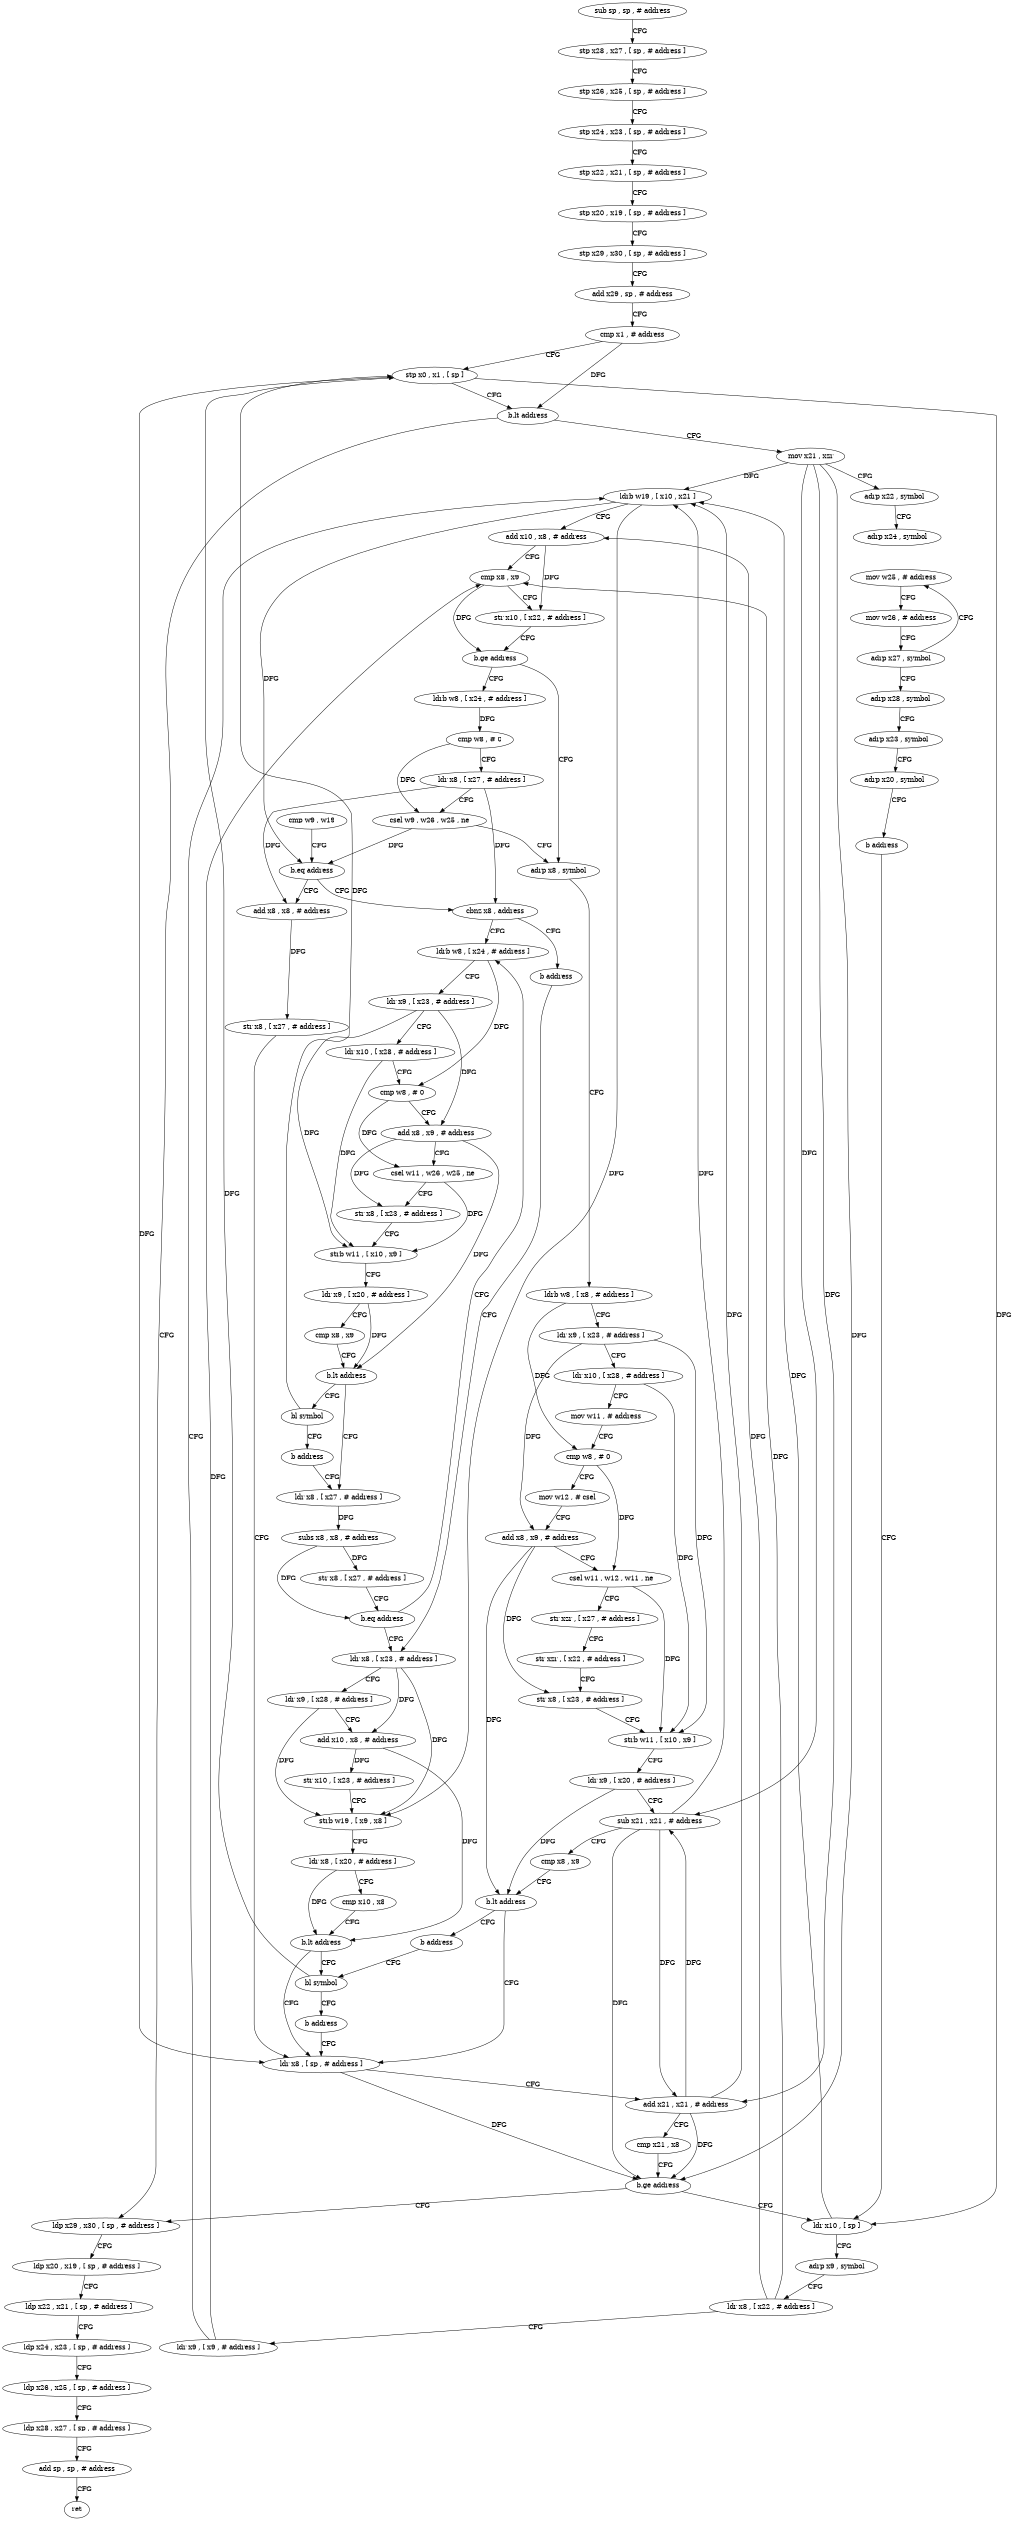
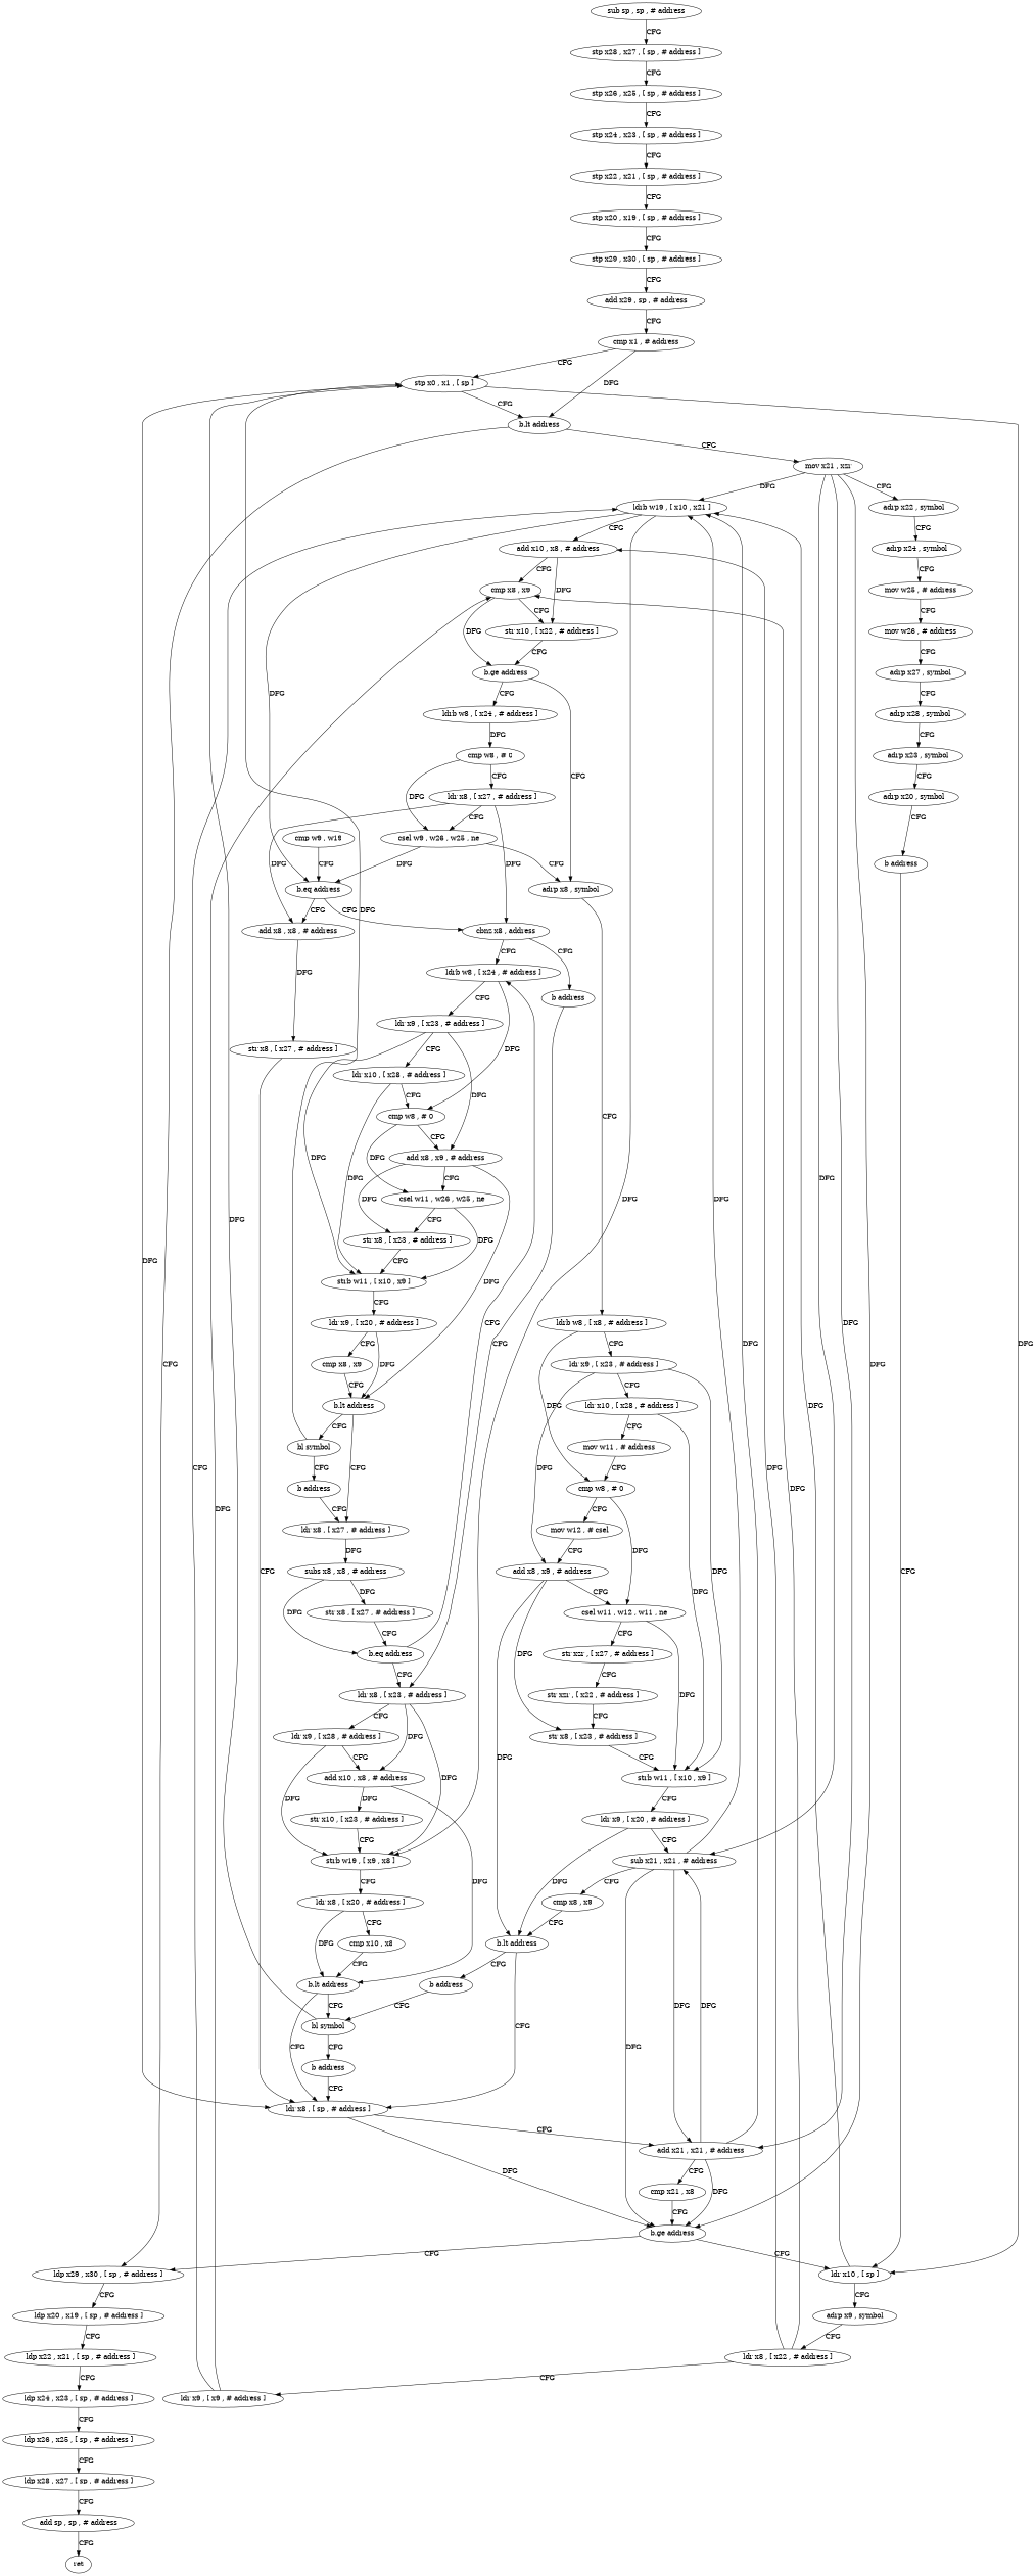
  digraph {
    n1 [label="sub sp , sp , # address"]
    n2 [label="stp x28 , x27 , [ sp , # address ]"]
    n3 [label="stp x26 , x25 , [ sp , # address ]"]
    n4 [label="stp x24 , x23 , [ sp , # address ]"]
    n5 [label="stp x22 , x21 , [ sp , # address ]"]
    n6 [label="stp x20 , x19 , [ sp , # address ]"]
    n7 [label="stp x29 , x30 , [ sp , # address ]"]
    n8 [label="add x29 , sp , # address"]
    n9 [label="cmp x1 , # address"]
    n10 [label="stp x0 , x1 , [ sp ]"]
    n11 [label="b.lt address"]
    n12 [label="ldr x10 , [ sp ]"]
    n13 [label="ldr x8 , [ sp , # address ]"]
    n14 [label="ldp x29 , x30 , [ sp , # address ]"]
    n15 [label="mov x21 , xzr"]
    n16 [label="ldrb w19 , [ x10 , x21 ]"]
    n17 [label="adrp x9 , symbol"]
    n18 [label="add x21 , x21 , # address"]
    n19 [label="b.ge address"]
    n20 [label="ldp x20 , x19 , [ sp , # address ]"]
    n21 [label="adrp x22 , symbol"]
    n22 [label="sub x21 , x21 , # address"]
    n23 [label="ldp x22 , x21 , [ sp , # address ]"]
    n24 [label="adrp x24 , symbol"]
    n25 [label="add x10 , x8 , # address"]
    n26 [label="b.eq address"]
    n27 [label="strb w19 , [ x9 , x8 ]"]
    n28 [label="cmp x8 , x9"]
    n29 [label="cmp x21 , x8"]
    n30 [label="ldp x24 , x23 , [ sp , # address ]"]
    n31 [label="ldp x26 , x25 , [ sp , # address ]"]
    n32 [label="ldp x28 , x27 , [ sp , # address ]"]
    n33 [label="add sp , sp , # address"]
    n34 [label=ret]
    n35 [label="mov w25 , # address"]
    n36 [label="mov w26 , # address"]
    n37 [label="adrp x27 , symbol"]
    n38 [label="adrp x28 , symbol"]
    n39 [label="adrp x23 , symbol"]
    n40 [label="adrp x20 , symbol"]
    n41 [label="b address"]
    n42 [label="ldr x8 , [ x22 , # address ]"]
    n43 [label="ldr x9 , [ x9 , # address ]"]
    n44 [label="cmp x8 , x9"]
    n45 [label="str x10 , [ x22 , # address ]"]
    n46 [label="b.ge address"]
    n47 [label="add x8 , x8 , # address"]
    n48 [label="cbnz x8 , address"]
    n49 [label="ldr x8 , [ x20 , # address ]"]
    n50 [label="adrp x8 , symbol"]
    n51 [label="ldrb w8 , [ x24 , # address ]"]
    n52 [label="ldrb w8 , [ x8 , # address ]"]
    n53 [label="cmp w8 , # 0"]
    n54 [label="ldr x9 , [ x23 , # address ]"]
    n55 [label="cmp w8 , # 0"]
    n56 [label="ldr x8 , [ x27 , # address ]"]
    n57 [label="csel w9 , w26 , w25 , ne"]
    n58 [label="ldr x10 , [ x28 , # address ]"]
    n59 [label="add x8 , x9 , # address"]
    n60 [label="strb w11 , [ x10 , x9 ]"]
    n61 [label="mov w12 , # csel"]
    n62 [label="csel w11 , w12 , w11 , ne"]
    n63 [label="mov w11 , # address"]
    n64 [label="str x8 , [ x23 , # address ]"]
    n65 [label="b.lt address"]
    n66 [label="ldr x9 , [ x20 , # address ]"]
    n67 [label="str xzr , [ x27 , # address ]"]
    n68 [label="b address"]
    n69 [label="str xzr , [ x22 , # address ]"]
    n70 [label="bl symbol"]
    n71 [label="b address"]
    n72 [label="str x8 , [ x27 , # address ]"]
    n73 [label="ldrb w8 , [ x24 , # address ]"]
    n74 [label="b address"]
    n75 [label="cmp w9 , w19"]
    n76 [label="ldr x9 , [ x23 , # address ]"]
    n77 [label="cmp w8 , # 0"]
    n78 [label="ldr x8 , [ x23 , # address ]"]
    n79 [label="ldr x10 , [ x28 , # address ]"]
    n80 [label="add x8 , x9 , # address"]
    n81 [label="strb w11 , [ x10 , x9 ]"]
    n82 [label="csel w11 , w26 , w25 , ne"]
    n83 [label="ldr x9 , [ x28 , # address ]"]
    n84 [label="add x10 , x8 , # address"]
    n85 [label="str x8 , [ x23 , # address ]"]
    n86 [label="b.lt address"]
    n87 [label="ldr x9 , [ x20 , # address ]"]
    n88 [label="ldr x8 , [ x27 , # address ]"]
    n89 [label="bl symbol"]
    n90 [label="cmp x8 , x9"]
    n91 [label="subs x8 , x8 , # address"]
    n92 [label="b address"]
    n93 [label="str x8 , [ x27 , # address ]"]
    n94 [label="b.eq address"]
    n95 [label="str x10 , [ x23 , # address ]"]
    n96 [label="b.lt address"]
    n97 [label="cmp x10 , x8"]
    n1 -> n2 [label=CFG]
    n2 -> n3 [label=CFG]
    n3 -> n4 [label=CFG]
    n4 -> n5 [label=CFG]
    n5 -> n6 [label=CFG]
    n6 -> n7 [label=CFG]
    n7 -> n8 [label=CFG]
    n8 -> n9 [label=CFG]
    n9 -> n10 [label=CFG]
    n9 -> n11 [label=DFG]
    n10 -> n11 [label=CFG]
    n10 -> n12 [label=DFG]
    n10 -> n13 [label=DFG]
    n11 -> n14 [label=CFG]
    n11 -> n15 [label=CFG]
    n12 -> n16 [label=DFG]
    n12 -> n17 [label=CFG]
    n13 -> n18 [label=CFG]
    n13 -> n19 [label=DFG]
    n14 -> n20 [label=CFG]
    n15 -> n16 [label=DFG]
    n15 -> n18 [label=DFG]
    n15 -> n19 [label=DFG]
    n15 -> n21 [label=CFG]
    n15 -> n22 [label=DFG]
    n16 -> n25 [label=CFG]
    n16 -> n26 [label=DFG]
    n16 -> n27 [label=DFG]
    n17 -> n42 [label=CFG]
    n18 -> n16 [label=DFG]
    n18 -> n19 [label=DFG]
    n18 -> n22 [label=DFG]
    n18 -> n29 [label=CFG]
    n19 -> n12 [label=CFG]
    n19 -> n14 [label=CFG]
    n20 -> n23 [label=CFG]
    n21 -> n24 [label=CFG]
    n22 -> n16 [label=DFG]
    n22 -> n18 [label=DFG]
    n22 -> n19 [label=DFG]
    n22 -> n28 [label=CFG]
    n23 -> n30 [label=CFG]
-   n37 -> n35 [label=CFG]
+   n24 -> n35 [label=CFG]
    n25 -> n44 [label=CFG]
    n25 -> n45 [label=DFG]
    n26 -> n47 [label=CFG]
    n26 -> n48 [label=CFG]
    n27 -> n49 [label=CFG]
    n28 -> n65 [label=CFG]
    n29 -> n19 [label=CFG]
    n30 -> n31 [label=CFG]
    n31 -> n32 [label=CFG]
    n32 -> n33 [label=CFG]
    n33 -> n34 [label=CFG]
    n35 -> n36 [label=CFG]
    n36 -> n37 [label=CFG]
    n37 -> n38 [label=CFG]
    n38 -> n39 [label=CFG]
    n39 -> n40 [label=CFG]
    n40 -> n41 [label=CFG]
    n41 -> n12 [label=CFG]
    n42 -> n25 [label=DFG]
    n42 -> n43 [label=CFG]
    n42 -> n44 [label=DFG]
    n43 -> n16 [label=CFG]
    n43 -> n44 [label=DFG]
    n44 -> n45 [label=CFG]
    n44 -> n46 [label=DFG]
    n45 -> n46 [label=CFG]
    n46 -> n50 [label=CFG]
    n46 -> n51 [label=CFG]
    n47 -> n72 [label=DFG]
    n48 -> n73 [label=CFG]
    n48 -> n74 [label=CFG]
    n49 -> n96 [label=DFG]
    n49 -> n97 [label=CFG]
    n50 -> n52 [label=CFG]
    n51 -> n53 [label=DFG]
    n52 -> n54 [label=CFG]
    n52 -> n55 [label=DFG]
    n53 -> n56 [label=CFG]
    n53 -> n57 [label=DFG]
    n54 -> n58 [label=CFG]
    n54 -> n59 [label=DFG]
    n54 -> n60 [label=DFG]
    n55 -> n61 [label=CFG]
    n55 -> n62 [label=DFG]
    n56 -> n47 [label=DFG]
    n56 -> n48 [label=DFG]
    n56 -> n57 [label=CFG]
    n57 -> n26 [label=DFG]
    n57 -> n50 [label=CFG]
    n58 -> n60 [label=DFG]
    n58 -> n63 [label=CFG]
    n59 -> n62 [label=CFG]
    n59 -> n64 [label=DFG]
    n59 -> n65 [label=DFG]
    n60 -> n66 [label=CFG]
    n61 -> n59 [label=CFG]
    n62 -> n60 [label=DFG]
    n62 -> n67 [label=CFG]
    n63 -> n55 [label=CFG]
    n64 -> n60 [label=CFG]
    n65 -> n13 [label=CFG]
    n65 -> n68 [label=CFG]
    n66 -> n22 [label=CFG]
    n66 -> n65 [label=DFG]
    n67 -> n69 [label=CFG]
    n68 -> n70 [label=CFG]
    n69 -> n64 [label=CFG]
    n70 -> n10 [label=DFG]
    n70 -> n71 [label=CFG]
    n71 -> n13 [label=CFG]
    n72 -> n13 [label=CFG]
    n73 -> n76 [label=CFG]
    n73 -> n77 [label=DFG]
    n74 -> n78 [label=CFG]
    n75 -> n26 [label=CFG]
    n76 -> n79 [label=CFG]
    n76 -> n80 [label=DFG]
    n76 -> n81 [label=DFG]
    n77 -> n80 [label=CFG]
    n77 -> n82 [label=DFG]
    n78 -> n27 [label=DFG]
    n78 -> n83 [label=CFG]
    n78 -> n84 [label=DFG]
    n79 -> n77 [label=CFG]
    n79 -> n81 [label=DFG]
    n80 -> n82 [label=CFG]
    n80 -> n85 [label=DFG]
    n80 -> n86 [label=DFG]
    n81 -> n87 [label=CFG]
    n82 -> n81 [label=DFG]
    n82 -> n85 [label=CFG]
    n83 -> n27 [label=DFG]
    n83 -> n84 [label=CFG]
    n84 -> n95 [label=DFG]
    n84 -> n96 [label=DFG]
    n85 -> n81 [label=CFG]
    n86 -> n88 [label=CFG]
    n86 -> n89 [label=CFG]
    n87 -> n86 [label=DFG]
    n87 -> n90 [label=CFG]
    n88 -> n91 [label=DFG]
    n89 -> n10 [label=DFG]
    n89 -> n92 [label=CFG]
    n90 -> n86 [label=CFG]
    n91 -> n93 [label=DFG]
    n91 -> n94 [label=DFG]
    n92 -> n88 [label=CFG]
    n93 -> n94 [label=CFG]
    n94 -> n73 [label=CFG]
    n94 -> n78 [label=CFG]
    n95 -> n27 [label=CFG]
    n96 -> n13 [label=CFG]
    n96 -> n70 [label=CFG]
    n97 -> n96 [label=CFG]
  }
